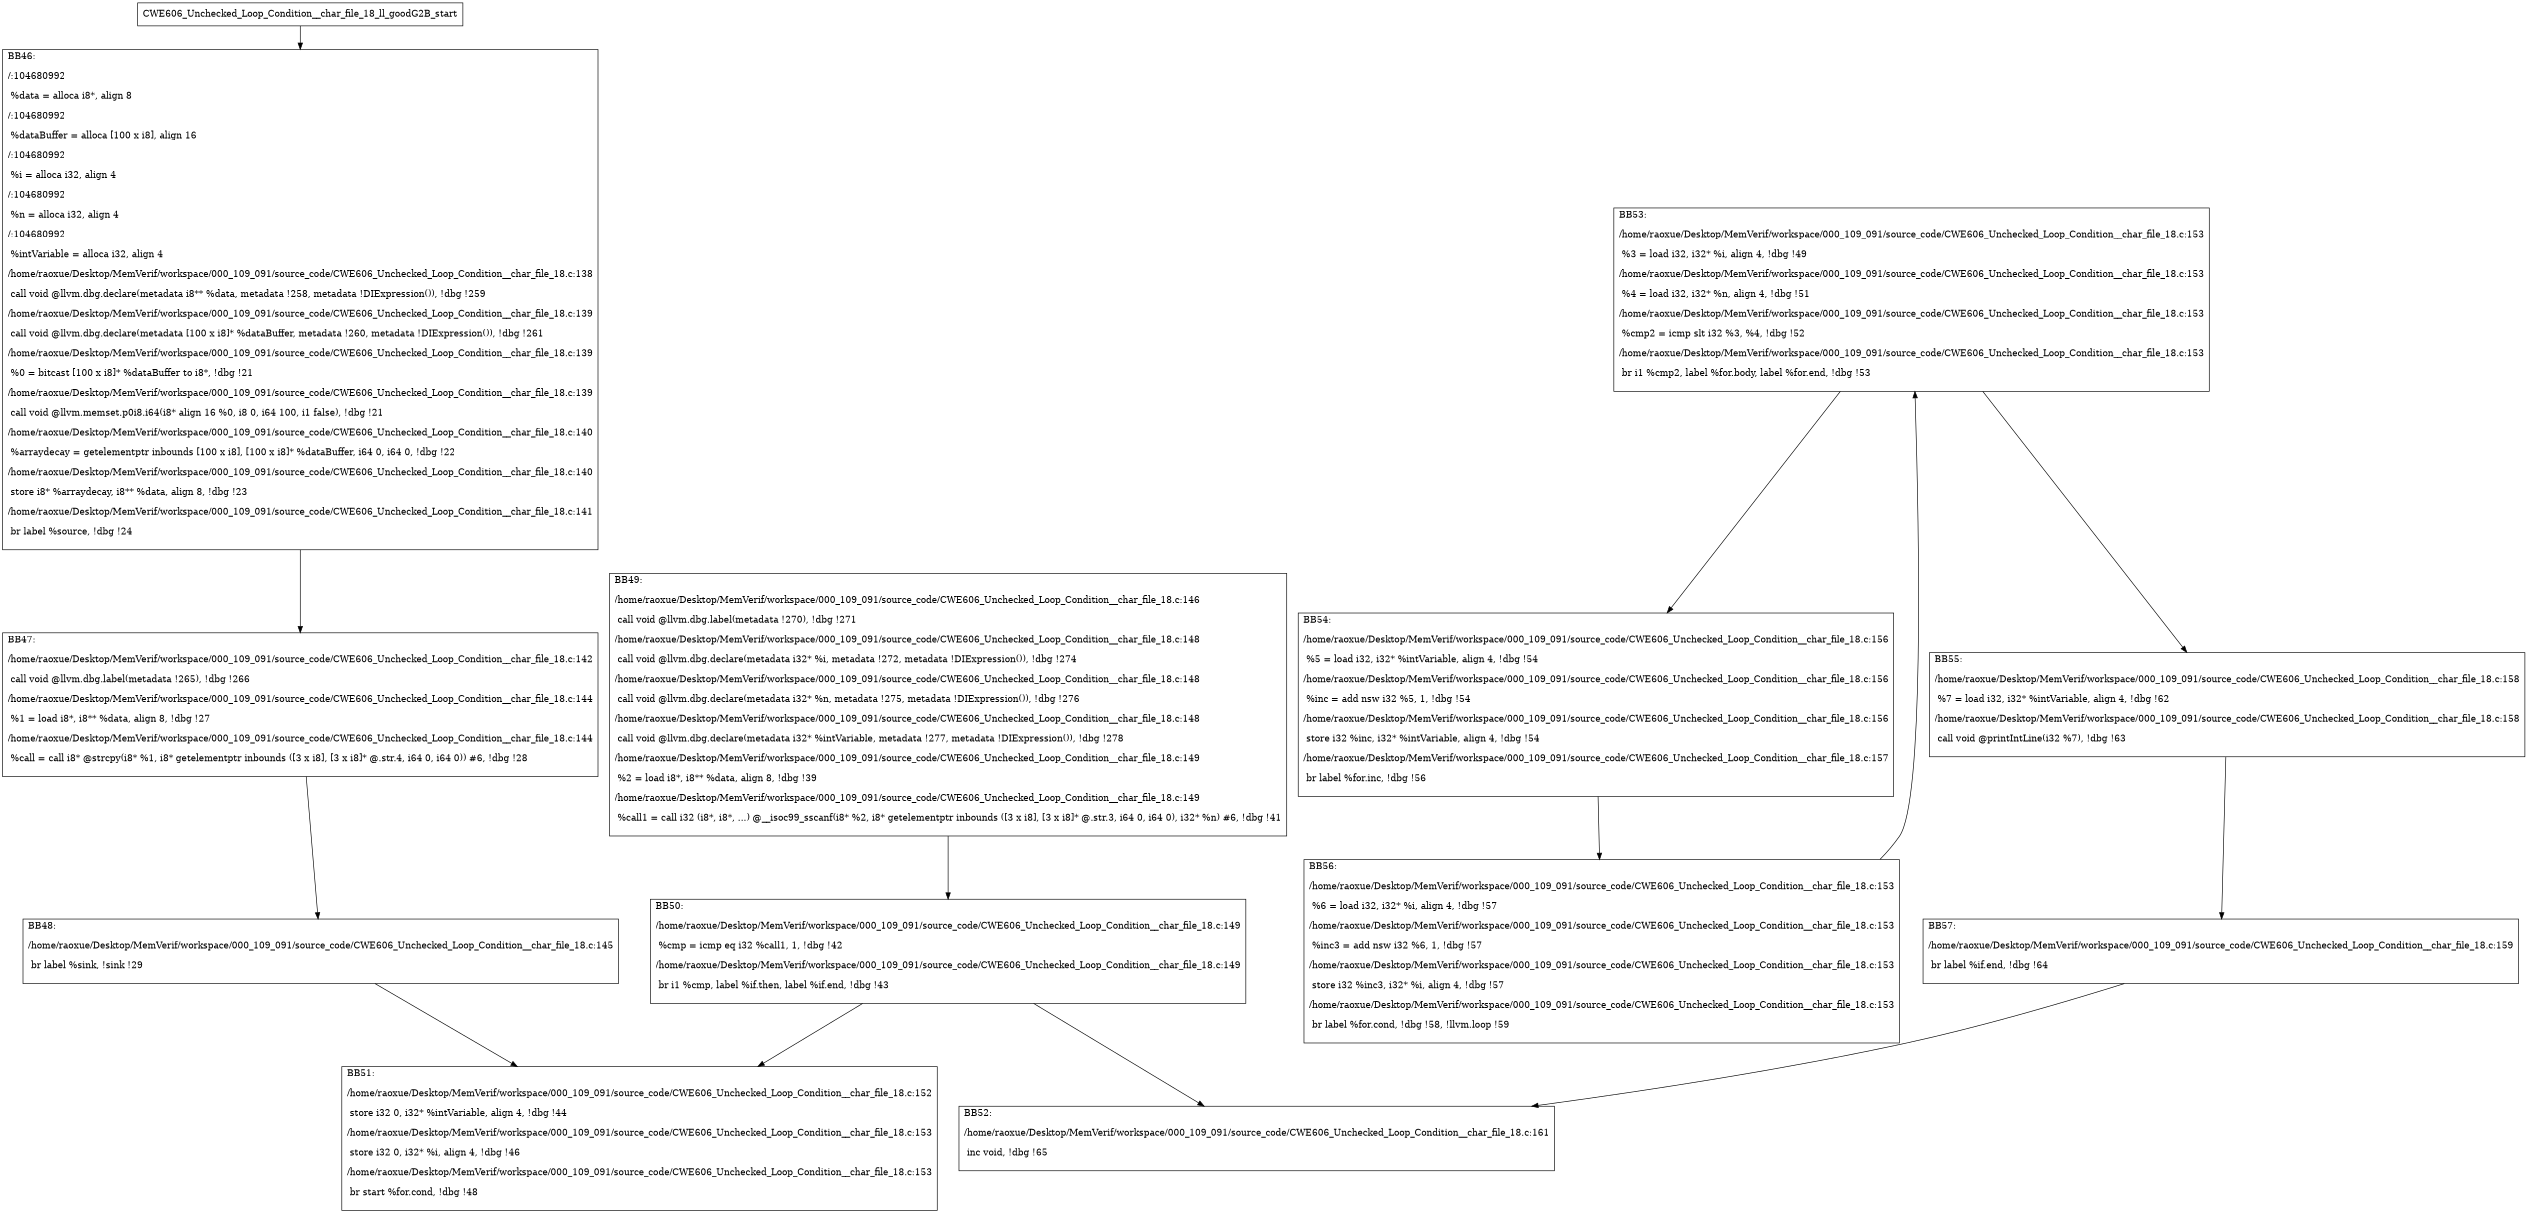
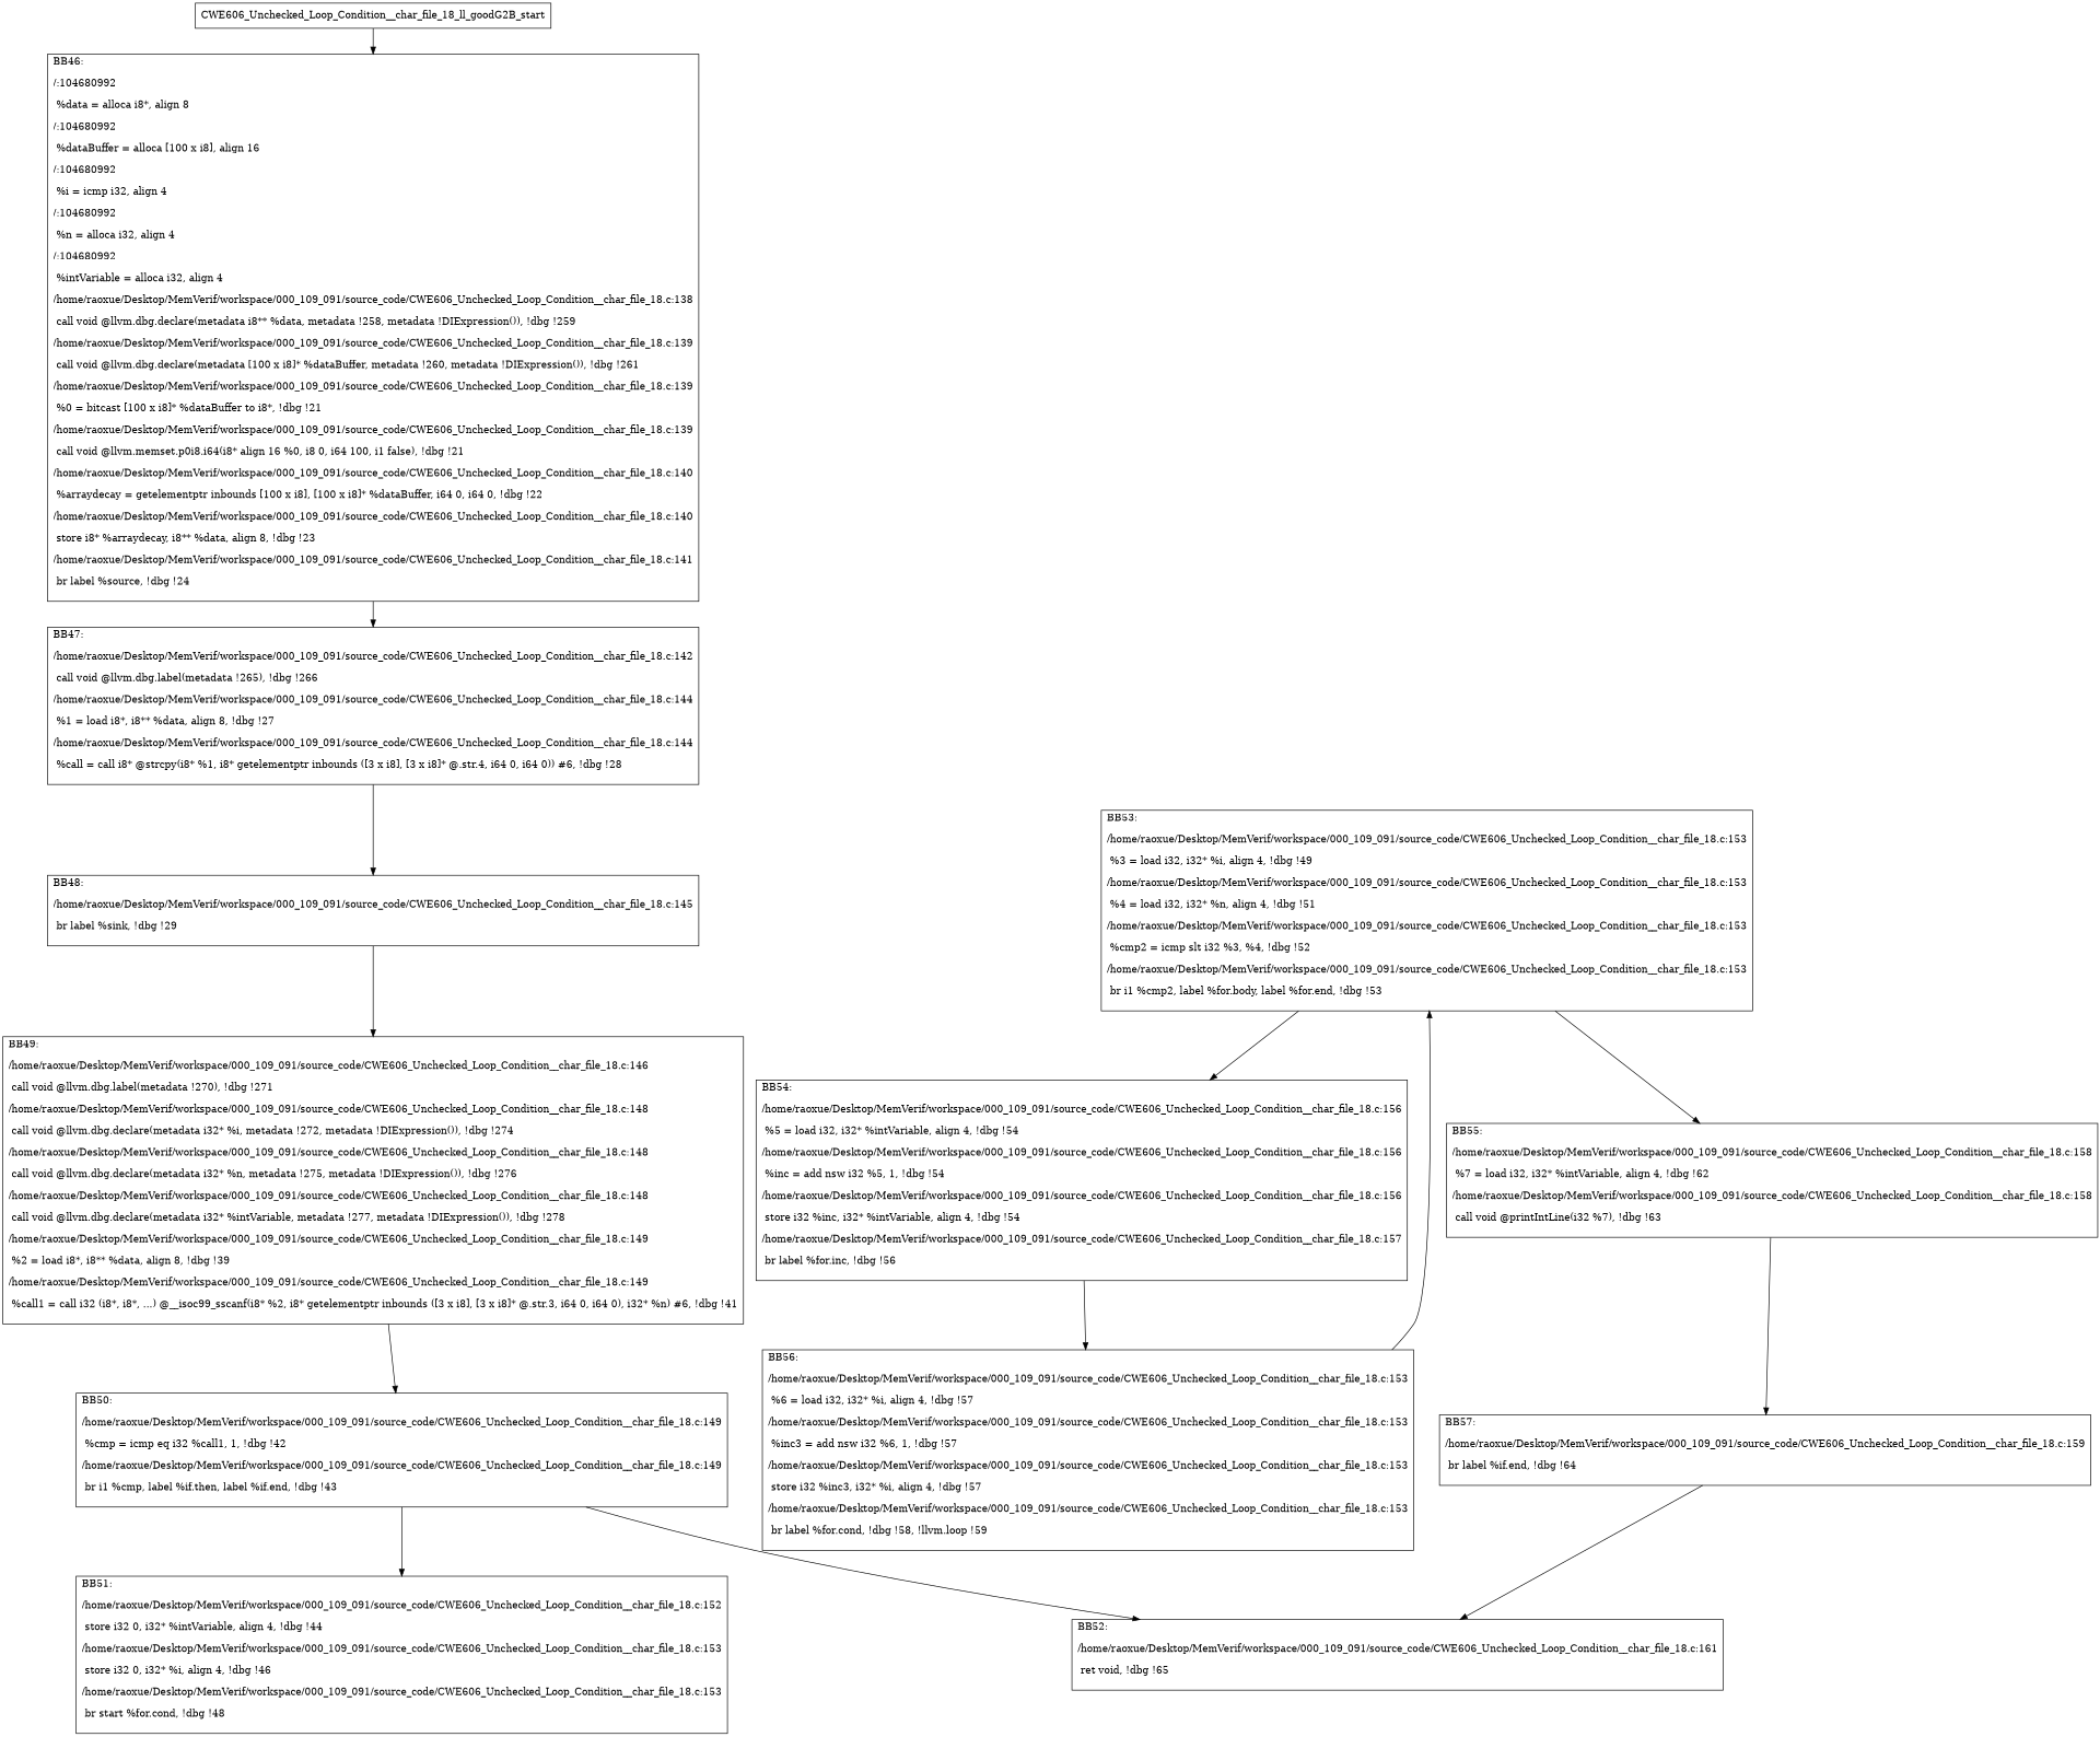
  digraph {
    node [shape=record]
    n1 [label="{CWE606_Unchecked_Loop_Condition__char_file_18_ll_goodG2B_start}"]
-   n2 [label="{BB46:\l\l/:104680992\l\n  %data = alloca i8*, align 8\l\n/:104680992\l\n  %dataBuffer = alloca [100 x i8], align 16\l\n/:104680992\l\n  %i = alloca i32, align 4\l\n/:104680992\l\n  %n = alloca i32, align 4\l\n/:104680992\l\n  %intVariable = alloca i32, align 4\l\n/home/raoxue/Desktop/MemVerif/workspace/000_109_091/source_code/CWE606_Unchecked_Loop_Condition__char_file_18.c:138\l\n  call void @llvm.dbg.declare(metadata i8** %data, metadata !258, metadata !DIExpression()), !dbg !259\l\n/home/raoxue/Desktop/MemVerif/workspace/000_109_091/source_code/CWE606_Unchecked_Loop_Condition__char_file_18.c:139\l\n  call void @llvm.dbg.declare(metadata [100 x i8]* %dataBuffer, metadata !260, metadata !DIExpression()), !dbg !261\l\n/home/raoxue/Desktop/MemVerif/workspace/000_109_091/source_code/CWE606_Unchecked_Loop_Condition__char_file_18.c:139\l\n  %0 = bitcast [100 x i8]* %dataBuffer to i8*, !dbg !21\l\n/home/raoxue/Desktop/MemVerif/workspace/000_109_091/source_code/CWE606_Unchecked_Loop_Condition__char_file_18.c:139\l\n  call void @llvm.memset.p0i8.i64(i8* align 16 %0, i8 0, i64 100, i1 false), !dbg !21\l\n/home/raoxue/Desktop/MemVerif/workspace/000_109_091/source_code/CWE606_Unchecked_Loop_Condition__char_file_18.c:140\l\n  %arraydecay = getelementptr inbounds [100 x i8], [100 x i8]* %dataBuffer, i64 0, i64 0, !dbg !22\l\n/home/raoxue/Desktop/MemVerif/workspace/000_109_091/source_code/CWE606_Unchecked_Loop_Condition__char_file_18.c:140\l\n  store i8* %arraydecay, i8** %data, align 8, !dbg !23\l\n/home/raoxue/Desktop/MemVerif/workspace/000_109_091/source_code/CWE606_Unchecked_Loop_Condition__char_file_18.c:141\l\n  br label %source, !dbg !24\l\n}"]
+   n2 [label="{BB46:\l\l/:104680992\l\n  %data = alloca i8*, align 8\l\n/:104680992\l\n  %dataBuffer = alloca [100 x i8], align 16\l\n/:104680992\l\n  %i = icmp i32, align 4\l\n/:104680992\l\n  %n = alloca i32, align 4\l\n/:104680992\l\n  %intVariable = alloca i32, align 4\l\n/home/raoxue/Desktop/MemVerif/workspace/000_109_091/source_code/CWE606_Unchecked_Loop_Condition__char_file_18.c:138\l\n  call void @llvm.dbg.declare(metadata i8** %data, metadata !258, metadata !DIExpression()), !dbg !259\l\n/home/raoxue/Desktop/MemVerif/workspace/000_109_091/source_code/CWE606_Unchecked_Loop_Condition__char_file_18.c:139\l\n  call void @llvm.dbg.declare(metadata [100 x i8]* %dataBuffer, metadata !260, metadata !DIExpression()), !dbg !261\l\n/home/raoxue/Desktop/MemVerif/workspace/000_109_091/source_code/CWE606_Unchecked_Loop_Condition__char_file_18.c:139\l\n  %0 = bitcast [100 x i8]* %dataBuffer to i8*, !dbg !21\l\n/home/raoxue/Desktop/MemVerif/workspace/000_109_091/source_code/CWE606_Unchecked_Loop_Condition__char_file_18.c:139\l\n  call void @llvm.memset.p0i8.i64(i8* align 16 %0, i8 0, i64 100, i1 false), !dbg !21\l\n/home/raoxue/Desktop/MemVerif/workspace/000_109_091/source_code/CWE606_Unchecked_Loop_Condition__char_file_18.c:140\l\n  %arraydecay = getelementptr inbounds [100 x i8], [100 x i8]* %dataBuffer, i64 0, i64 0, !dbg !22\l\n/home/raoxue/Desktop/MemVerif/workspace/000_109_091/source_code/CWE606_Unchecked_Loop_Condition__char_file_18.c:140\l\n  store i8* %arraydecay, i8** %data, align 8, !dbg !23\l\n/home/raoxue/Desktop/MemVerif/workspace/000_109_091/source_code/CWE606_Unchecked_Loop_Condition__char_file_18.c:141\l\n  br label %source, !dbg !24\l\n}"]
    n3 [label="{BB47:\l\l/home/raoxue/Desktop/MemVerif/workspace/000_109_091/source_code/CWE606_Unchecked_Loop_Condition__char_file_18.c:142\l\n  call void @llvm.dbg.label(metadata !265), !dbg !266\l\n/home/raoxue/Desktop/MemVerif/workspace/000_109_091/source_code/CWE606_Unchecked_Loop_Condition__char_file_18.c:144\l\n  %1 = load i8*, i8** %data, align 8, !dbg !27\l\n/home/raoxue/Desktop/MemVerif/workspace/000_109_091/source_code/CWE606_Unchecked_Loop_Condition__char_file_18.c:144\l\n  %call = call i8* @strcpy(i8* %1, i8* getelementptr inbounds ([3 x i8], [3 x i8]* @.str.4, i64 0, i64 0)) #6, !dbg !28\l\n}"]
-   n4 [label="{BB48:\l\l/home/raoxue/Desktop/MemVerif/workspace/000_109_091/source_code/CWE606_Unchecked_Loop_Condition__char_file_18.c:145\l\n  br label %sink, !sink !29\l\n}"]
+   n4 [label="{BB48:\l\l/home/raoxue/Desktop/MemVerif/workspace/000_109_091/source_code/CWE606_Unchecked_Loop_Condition__char_file_18.c:145\l\n  br label %sink, !dbg !29\l\n}"]
    n5 [label="{BB49:\l\l/home/raoxue/Desktop/MemVerif/workspace/000_109_091/source_code/CWE606_Unchecked_Loop_Condition__char_file_18.c:146\l\n  call void @llvm.dbg.label(metadata !270), !dbg !271\l\n/home/raoxue/Desktop/MemVerif/workspace/000_109_091/source_code/CWE606_Unchecked_Loop_Condition__char_file_18.c:148\l\n  call void @llvm.dbg.declare(metadata i32* %i, metadata !272, metadata !DIExpression()), !dbg !274\l\n/home/raoxue/Desktop/MemVerif/workspace/000_109_091/source_code/CWE606_Unchecked_Loop_Condition__char_file_18.c:148\l\n  call void @llvm.dbg.declare(metadata i32* %n, metadata !275, metadata !DIExpression()), !dbg !276\l\n/home/raoxue/Desktop/MemVerif/workspace/000_109_091/source_code/CWE606_Unchecked_Loop_Condition__char_file_18.c:148\l\n  call void @llvm.dbg.declare(metadata i32* %intVariable, metadata !277, metadata !DIExpression()), !dbg !278\l\n/home/raoxue/Desktop/MemVerif/workspace/000_109_091/source_code/CWE606_Unchecked_Loop_Condition__char_file_18.c:149\l\n  %2 = load i8*, i8** %data, align 8, !dbg !39\l\n/home/raoxue/Desktop/MemVerif/workspace/000_109_091/source_code/CWE606_Unchecked_Loop_Condition__char_file_18.c:149\l\n  %call1 = call i32 (i8*, i8*, ...) @__isoc99_sscanf(i8* %2, i8* getelementptr inbounds ([3 x i8], [3 x i8]* @.str.3, i64 0, i64 0), i32* %n) #6, !dbg !41\l\n}"]
    n6 [label="{BB50:\l\l/home/raoxue/Desktop/MemVerif/workspace/000_109_091/source_code/CWE606_Unchecked_Loop_Condition__char_file_18.c:149\l\n  %cmp = icmp eq i32 %call1, 1, !dbg !42\l\n/home/raoxue/Desktop/MemVerif/workspace/000_109_091/source_code/CWE606_Unchecked_Loop_Condition__char_file_18.c:149\l\n  br i1 %cmp, label %if.then, label %if.end, !dbg !43\l\n}"]
    n7 [label="{BB51:\l\l/home/raoxue/Desktop/MemVerif/workspace/000_109_091/source_code/CWE606_Unchecked_Loop_Condition__char_file_18.c:152\l\n  store i32 0, i32* %intVariable, align 4, !dbg !44\l\n/home/raoxue/Desktop/MemVerif/workspace/000_109_091/source_code/CWE606_Unchecked_Loop_Condition__char_file_18.c:153\l\n  store i32 0, i32* %i, align 4, !dbg !46\l\n/home/raoxue/Desktop/MemVerif/workspace/000_109_091/source_code/CWE606_Unchecked_Loop_Condition__char_file_18.c:153\l\n  br start %for.cond, !dbg !48\l\n}"]
-   n8 [label="{BB52:\l\l/home/raoxue/Desktop/MemVerif/workspace/000_109_091/source_code/CWE606_Unchecked_Loop_Condition__char_file_18.c:161\l\n  inc void, !dbg !65\l\n}"]
+   n8 [label="{BB52:\l\l/home/raoxue/Desktop/MemVerif/workspace/000_109_091/source_code/CWE606_Unchecked_Loop_Condition__char_file_18.c:161\l\n  ret void, !dbg !65\l\n}"]
    n9 [label="{BB53:\l\l/home/raoxue/Desktop/MemVerif/workspace/000_109_091/source_code/CWE606_Unchecked_Loop_Condition__char_file_18.c:153\l\n  %3 = load i32, i32* %i, align 4, !dbg !49\l\n/home/raoxue/Desktop/MemVerif/workspace/000_109_091/source_code/CWE606_Unchecked_Loop_Condition__char_file_18.c:153\l\n  %4 = load i32, i32* %n, align 4, !dbg !51\l\n/home/raoxue/Desktop/MemVerif/workspace/000_109_091/source_code/CWE606_Unchecked_Loop_Condition__char_file_18.c:153\l\n  %cmp2 = icmp slt i32 %3, %4, !dbg !52\l\n/home/raoxue/Desktop/MemVerif/workspace/000_109_091/source_code/CWE606_Unchecked_Loop_Condition__char_file_18.c:153\l\n  br i1 %cmp2, label %for.body, label %for.end, !dbg !53\l\n}"]
    n10 [label="{BB54:\l\l/home/raoxue/Desktop/MemVerif/workspace/000_109_091/source_code/CWE606_Unchecked_Loop_Condition__char_file_18.c:156\l\n  %5 = load i32, i32* %intVariable, align 4, !dbg !54\l\n/home/raoxue/Desktop/MemVerif/workspace/000_109_091/source_code/CWE606_Unchecked_Loop_Condition__char_file_18.c:156\l\n  %inc = add nsw i32 %5, 1, !dbg !54\l\n/home/raoxue/Desktop/MemVerif/workspace/000_109_091/source_code/CWE606_Unchecked_Loop_Condition__char_file_18.c:156\l\n  store i32 %inc, i32* %intVariable, align 4, !dbg !54\l\n/home/raoxue/Desktop/MemVerif/workspace/000_109_091/source_code/CWE606_Unchecked_Loop_Condition__char_file_18.c:157\l\n  br label %for.inc, !dbg !56\l\n}"]
    n11 [label="{BB55:\l\l/home/raoxue/Desktop/MemVerif/workspace/000_109_091/source_code/CWE606_Unchecked_Loop_Condition__char_file_18.c:158\l\n  %7 = load i32, i32* %intVariable, align 4, !dbg !62\l\n/home/raoxue/Desktop/MemVerif/workspace/000_109_091/source_code/CWE606_Unchecked_Loop_Condition__char_file_18.c:158\l\n  call void @printIntLine(i32 %7), !dbg !63\l\n}"]
    n12 [label="{BB56:\l\l/home/raoxue/Desktop/MemVerif/workspace/000_109_091/source_code/CWE606_Unchecked_Loop_Condition__char_file_18.c:153\l\n  %6 = load i32, i32* %i, align 4, !dbg !57\l\n/home/raoxue/Desktop/MemVerif/workspace/000_109_091/source_code/CWE606_Unchecked_Loop_Condition__char_file_18.c:153\l\n  %inc3 = add nsw i32 %6, 1, !dbg !57\l\n/home/raoxue/Desktop/MemVerif/workspace/000_109_091/source_code/CWE606_Unchecked_Loop_Condition__char_file_18.c:153\l\n  store i32 %inc3, i32* %i, align 4, !dbg !57\l\n/home/raoxue/Desktop/MemVerif/workspace/000_109_091/source_code/CWE606_Unchecked_Loop_Condition__char_file_18.c:153\l\n  br label %for.cond, !dbg !58, !llvm.loop !59\l\n}"]
    n13 [label="{BB57:\l\l/home/raoxue/Desktop/MemVerif/workspace/000_109_091/source_code/CWE606_Unchecked_Loop_Condition__char_file_18.c:159\l\n  br label %if.end, !dbg !64\l\n}"]
    n1 -> n2
    n2 -> n3
    n3 -> n4
-   n4 -> n7
+   n4 -> n5
    n5 -> n6
    n6 -> n7
    n6 -> n8
    n9 -> n10
    n9 -> n11
    n10 -> n12
    n11 -> n13
    n12 -> n9
    n13 -> n8
  }
